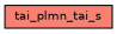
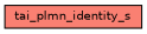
  digraph {
    rankdir=LR
-   n1 [color=black fillcolor=salmon fontname=Helvetica fontsize=10 height=0.2 label=tai_plmn_tai_s shape=record style=filled width=0.4]
+   n1 [color=black fillcolor=salmon fontname=Helvetica fontsize=10 height=0.2 label=tai_plmn_identity_s shape=record style=filled width=0.4]
  }
